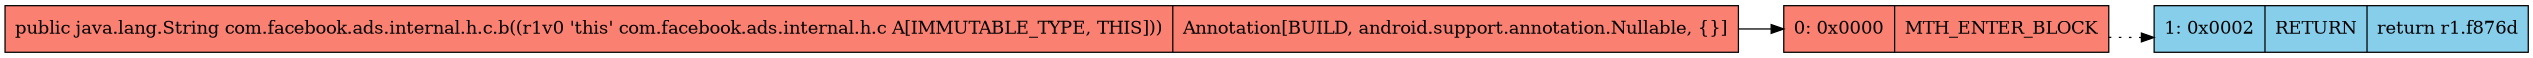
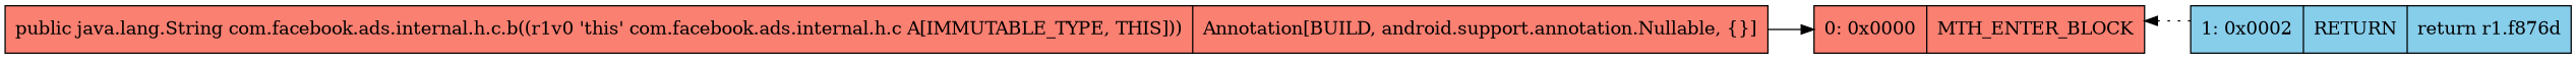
  digraph {
    rankdir=LR
    node [shape=record style=filled fillcolor=salmon]
    n1 [label="{0\:\ 0x0000|MTH_ENTER_BLOCK\l}"]
    n2 [label="{1\:\ 0x0002|RETURN\l|return r1.f876d\l}" fillcolor=skyblue]
    n3 [label="{public java.lang.String com.facebook.ads.internal.h.c.b((r1v0 'this' com.facebook.ads.internal.h.c A[IMMUTABLE_TYPE, THIS]))  | Annotation[BUILD, android.support.annotation.Nullable, \{\}]\l}"]
-   n1 -> n2 [style=dotted]
+   n2 -> n1 [style=dotted]
    n3 -> n1 [style=solid]
  }
